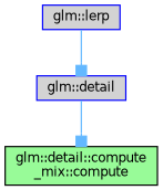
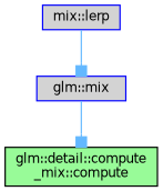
  digraph {
    rankdir=TB
    node [color=blue fillcolor=lightgrey fontname=Helvetica fontsize=10 shape=box style=filled]
    edge [arrowhead=box color=steelblue1 fontname=Helvetica fontsize=10 labelfontname=Helvetica labelfontsize=10 style=solid]
-   n1 [fontcolor=black height=0.2 label="glm::lerp" width=0.4]
-   n2 [height=0.2 label="glm::detail" width=0.4]
+   n1 [fontcolor=black height=0.2 label="mix::lerp" width=0.4]
+   n2 [height=0.2 label="glm::mix" width=0.4]
    n3 [color=black fillcolor=palegreen height=0.2 label="glm::detail::compute\l_mix::compute" width=0.4]
    n1 -> n2
    n2 -> n3
  }
